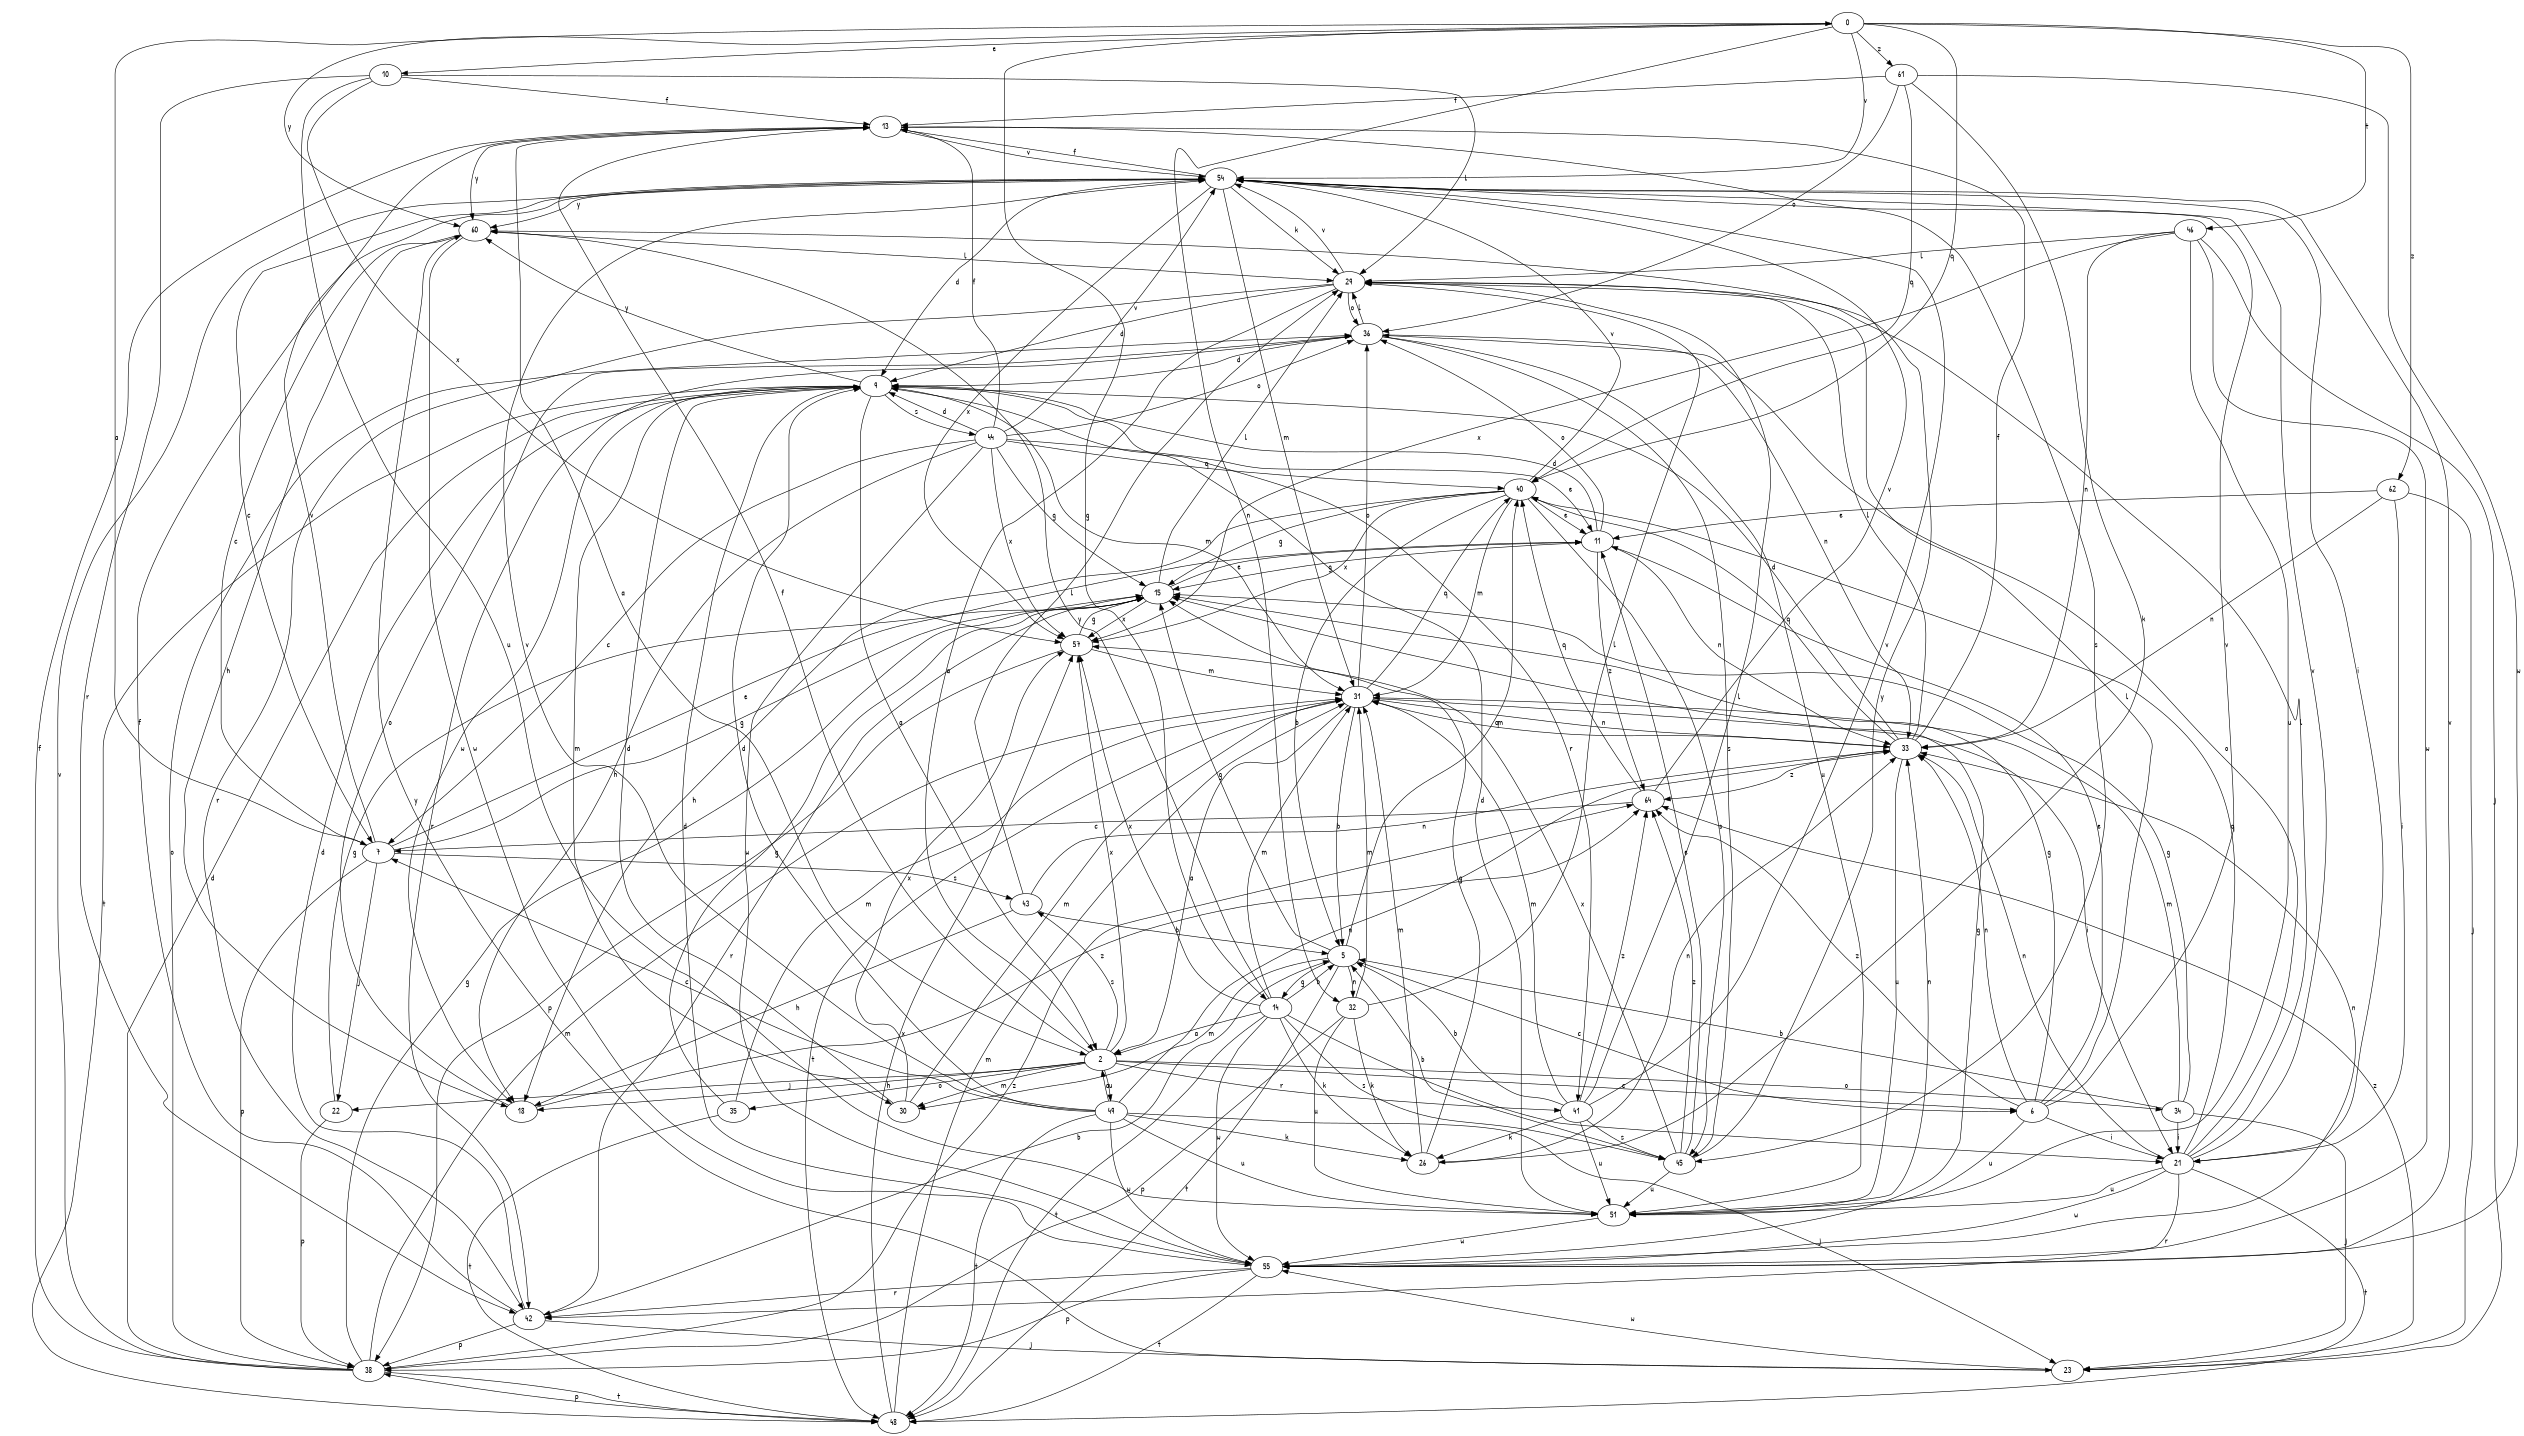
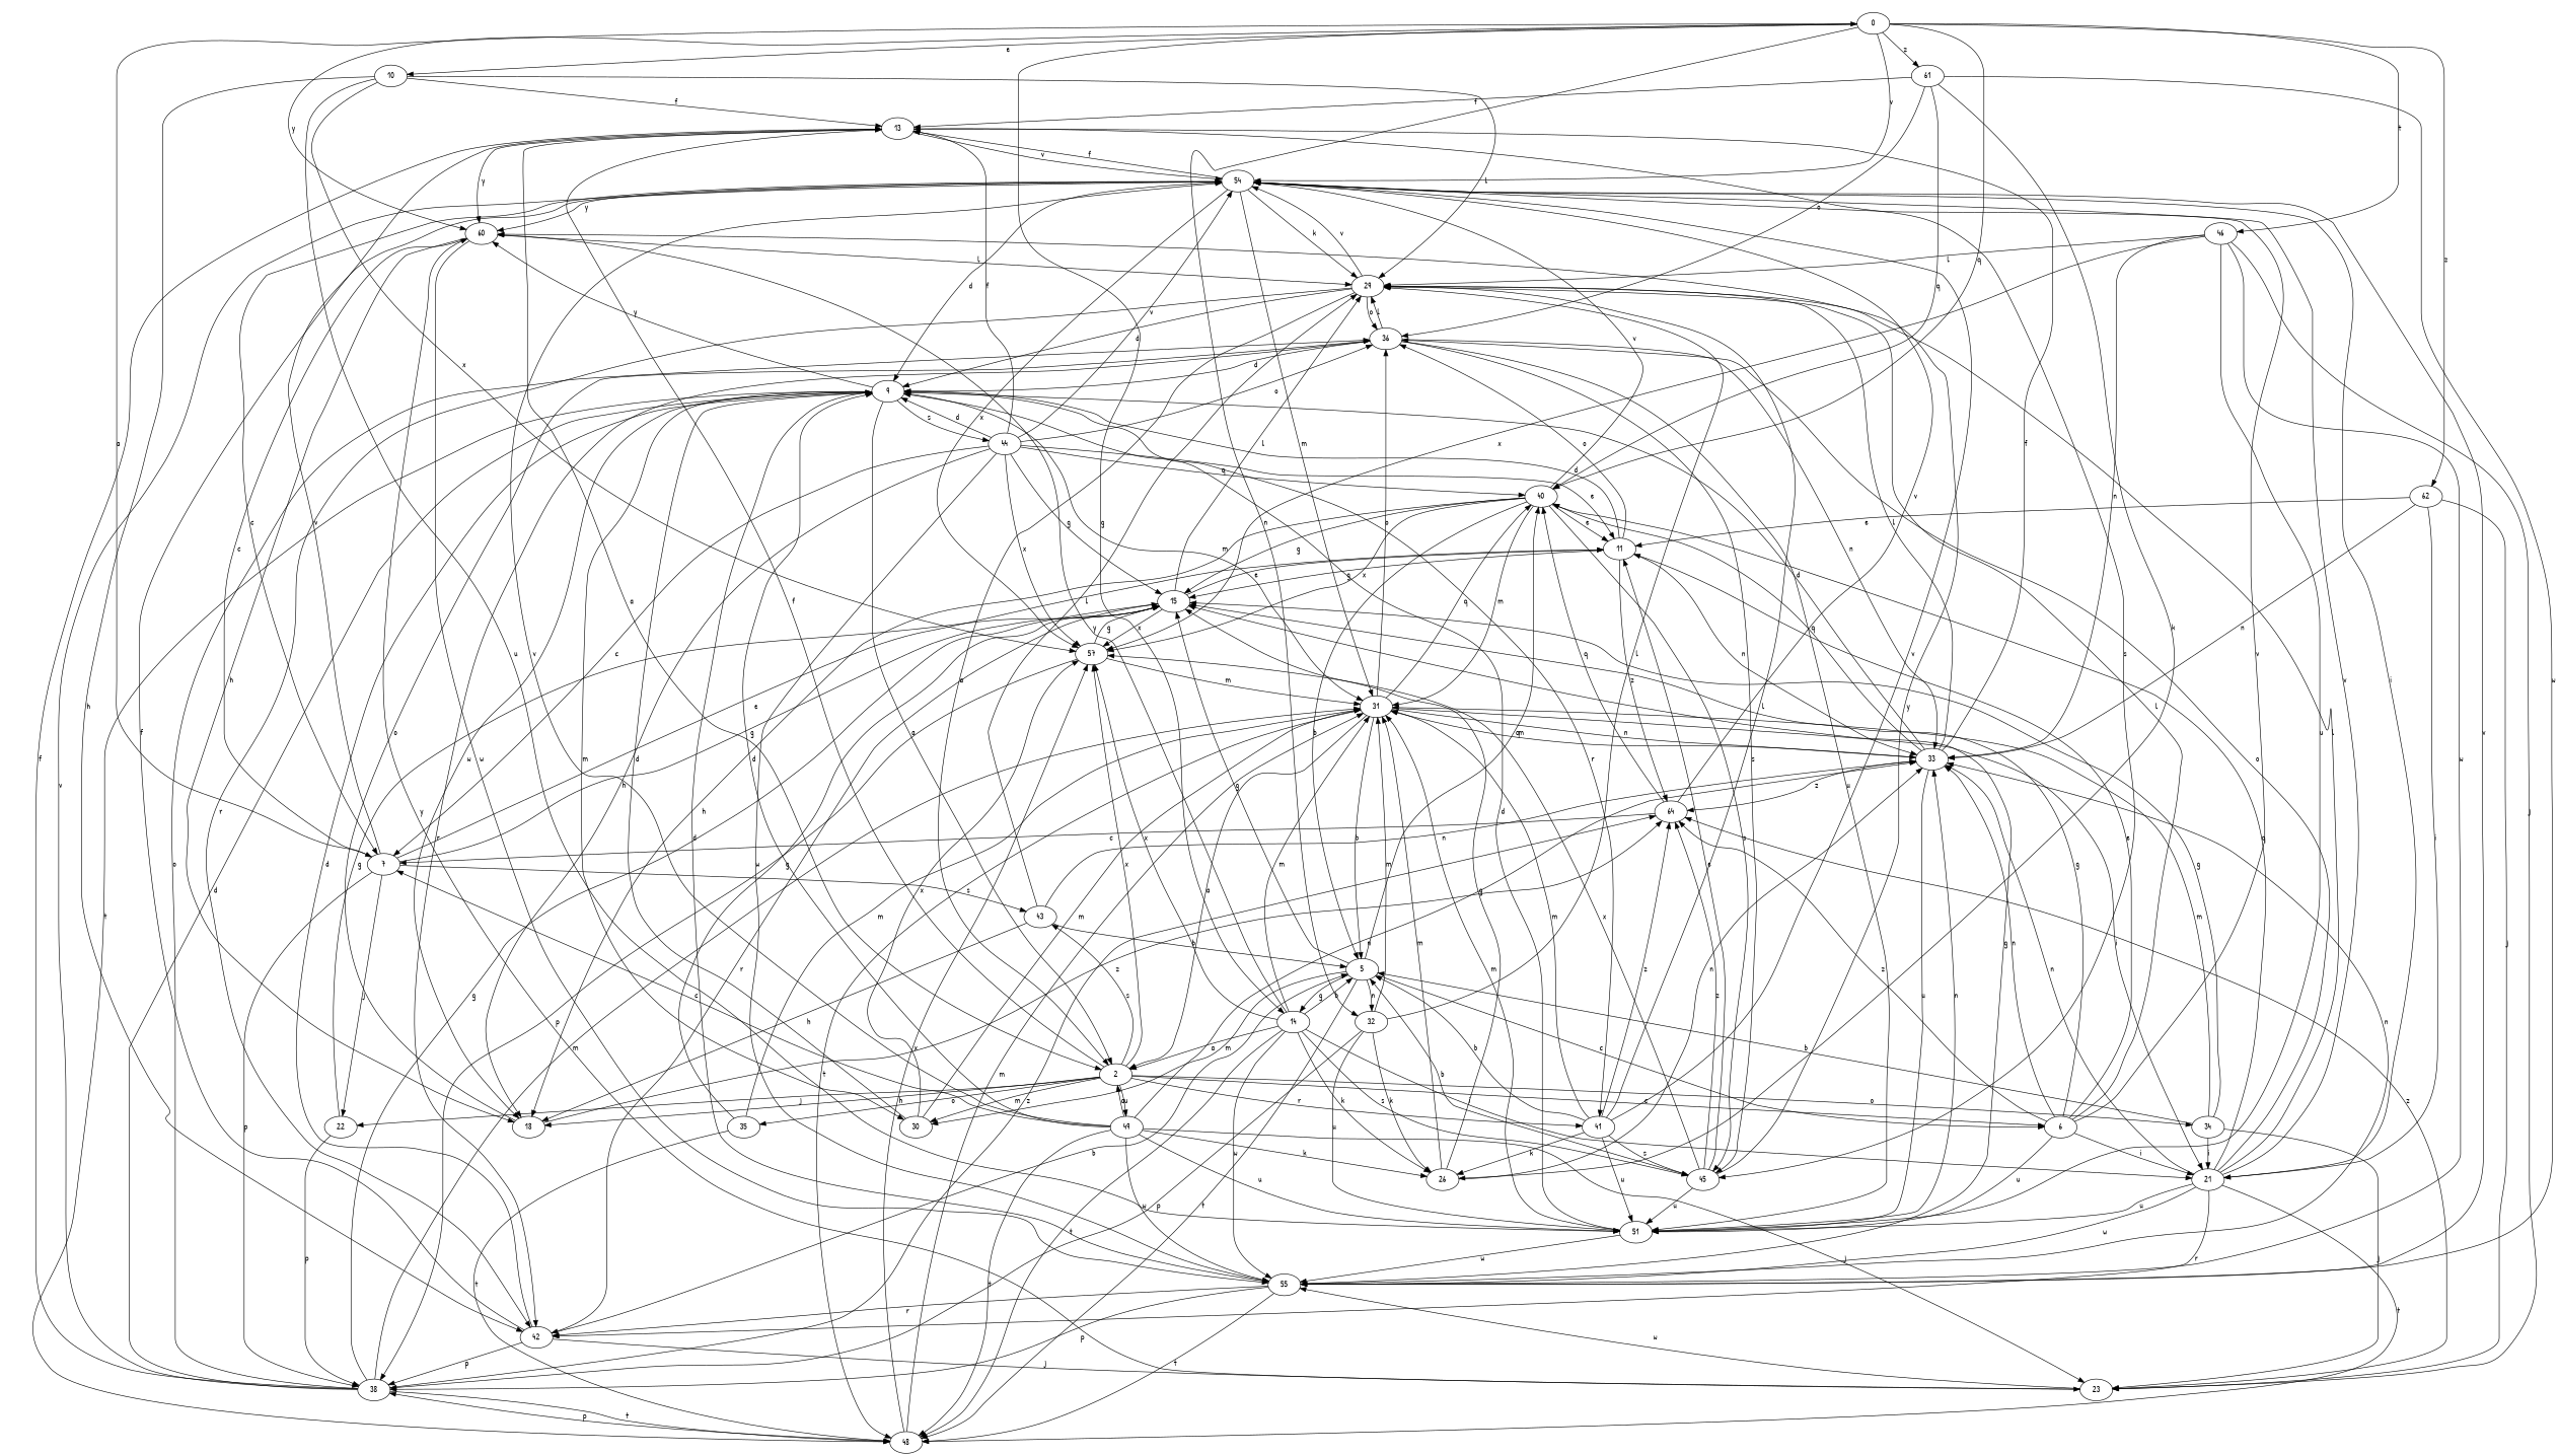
  strict digraph {
    fontname="Patrick Hand"
    node [fontname="Patrick Hand"]
    edge [fontname="Patrick Hand"]
    0
    10
    14
    32
    40
    46
    54
    60
    61
    62
    13
    57
    29
    51
    42
    2
    5
    48
    21
    31
    45
    26
    55
    38
    18
    15
    11
    33
    23
    7
    9
    36
    6
    22
    30
    34
    35
    41
    43
    49
    64
    44
    0 -> 10 [label=e]
    0 -> 14 [label=g]
    0 -> 32 [label=n]
    0 -> 40 [label=q]
    0 -> 46 [label=t]
    0 -> 54 [label=v]
    0 -> 60 [label=y]
    0 -> 61 [label=z]
    0 -> 62 [label=z]
    10 -> 13 [label=f]
    10 -> 57 [label=x]
    10 -> 29 [label=l]
    10 -> 51 [label=u]
-   10 -> 42 [label=r]
+   10 -> 42 [label=h]
    14 -> 60 [label=y]
    14 -> 57 [label=x]
    14 -> 2 [label=a]
    14 -> 5 [label=b]
    14 -> 48 [label=t]
    14 -> 21 [label=i]
    14 -> 31 [label=m]
    14 -> 45 [label=s]
    14 -> 26 [label=k]
    14 -> 55 [label=w]
    32 -> 29 [label=l]
    32 -> 51 [label=u]
    32 -> 31 [label=m]
    32 -> 26 [label=k]
    32 -> 38 [label=p]
    40 -> 54 [label=v]
    40 -> 57 [label=x]
    40 -> 5 [label=b]
    40 -> 31 [label=m]
    40 -> 45 [label=s]
    40 -> 18 [label=h]
    40 -> 15 [label=g]
    40 -> 11 [label=e]
    46 -> 57 [label=x]
    46 -> 29 [label=l]
    46 -> 51 [label=u]
    46 -> 55 [label=w]
    46 -> 33 [label=n]
    46 -> 23 [label=j]
    54 -> 60 [label=y]
    54 -> 13 [label=f]
    54 -> 57 [label=x]
    54 -> 29 [label=k]
    54 -> 21 [label=i]
    54 -> 31 [label=m]
    54 -> 7 [label=c]
    54 -> 9 [label=d]
    60 -> 29 [label=l]
    60 -> 55 [label=w]
    60 -> 18 [label=h]
    60 -> 7 [label=c]
    61 -> 40 [label=q]
    61 -> 13 [label=f]
    61 -> 26 [label=k]
    61 -> 55 [label=w]
    61 -> 36 [label=o]
    62 -> 21 [label=i]
    62 -> 11 [label=e]
    62 -> 33 [label=n]
    62 -> 23 [label=j]
    13 -> 54 [label=v]
    13 -> 60 [label=y]
    13 -> 2 [label=a]
    13 -> 45 [label=s]
    57 -> 31 [label=m]
    57 -> 38 [label=p]
    57 -> 15 [label=g]
    29 -> 54 [label=v]
    29 -> 42 [label=r]
    29 -> 2 [label=a]
    29 -> 9 [label=d]
    29 -> 36 [label=o]
+   51 -> 31 [label=m]
    51 -> 55 [label=w]
    51 -> 33 [label=n]
    51 -> 9 [label=d]
    42 -> 13 [label=f]
    42 -> 5 [label=b]
    42 -> 38 [label=p]
    42 -> 23 [label=j]
    42 -> 9 [label=d]
    2 -> 13 [label=f]
    2 -> 57 [label=x]
    2 -> 18 [label=h]
    2 -> 6 [label=c]
    2 -> 22 [label=j]
    2 -> 30 [label=m]
    2 -> 34 [label=o]
    2 -> 35 [label=o]
    2 -> 41 [label=r]
    2 -> 43 [label=s]
    2 -> 49 [label=u]
    5 -> 14 [label=g]
    5 -> 32 [label=n]
    5 -> 40 [label=q]
    5 -> 48 [label=t]
    5 -> 15 [label=g]
    5 -> 6 [label=c]
    5 -> 30 [label=m]
    48 -> 57 [label=x]
    48 -> 31 [label=m]
    48 -> 38 [label=p]
    21 -> 40 [label=q]
    21 -> 54 [label=v]
    21 -> 29 [label=l]
    21 -> 51 [label=u]
    21 -> 42 [label=r]
    21 -> 48 [label=t]
    21 -> 55 [label=w]
    21 -> 33 [label=n]
    21 -> 36 [label=o]
    31 -> 40 [label=q]
    31 -> 2 [label=a]
    31 -> 5 [label=b]
    31 -> 48 [label=t]
    31 -> 21 [label=i]
    31 -> 33 [label=n]
    31 -> 36 [label=o]
    45 -> 60 [label=y]
    45 -> 57 [label=x]
    45 -> 51 [label=u]
    45 -> 5 [label=b]
    45 -> 11 [label=e]
    45 -> 64 [label=z]
    26 -> 31 [label=m]
    26 -> 15 [label=g]
    26 -> 33 [label=n]
    55 -> 54 [label=v]
    55 -> 42 [label=r]
    55 -> 48 [label=t]
    55 -> 38 [label=p]
    55 -> 15 [label=g]
    55 -> 33 [label=n]
    55 -> 9 [label=d]
    38 -> 54 [label=v]
    38 -> 13 [label=f]
    38 -> 48 [label=t]
    38 -> 31 [label=m]
    38 -> 15 [label=g]
    38 -> 9 [label=d]
    38 -> 36 [label=o]
    38 -> 64 [label=z]
    18 -> 36 [label=o]
    18 -> 64 [label=z]
    15 -> 57 [label=x]
    15 -> 29 [label=l]
    15 -> 42 [label=r]
    15 -> 11 [label=e]
    11 -> 15 [label=g]
    11 -> 33 [label=n]
    11 -> 9 [label=d]
    11 -> 36 [label=o]
    11 -> 64 [label=z]
    33 -> 40 [label=q]
    33 -> 13 [label=f]
    33 -> 29 [label=l]
    33 -> 51 [label=u]
    33 -> 31 [label=m]
    33 -> 9 [label=d]
    33 -> 64 [label=z]
    23 -> 60 [label=y]
    23 -> 55 [label=w]
    23 -> 64 [label=z]
    7 -> 0 [label=a]
    7 -> 54 [label=v]
    7 -> 38 [label=p]
    7 -> 15 [label=g]
    7 -> 11 [label=e]
    7 -> 22 [label=j]
    7 -> 43 [label=s]
    9 -> 60 [label=y]
    9 -> 2 [label=a]
    9 -> 48 [label=t]
    9 -> 31 [label=m]
    9 -> 18 [label=w]
    9 -> 30 [label=m]
    9 -> 41 [label=r]
    9 -> 44 [label=s]
    36 -> 29 [label=l]
    36 -> 51 [label=u]
    36 -> 42 [label=r]
    36 -> 45 [label=s]
    36 -> 33 [label=n]
    36 -> 9 [label=d]
    6 -> 54 [label=v]
    6 -> 29 [label=l]
    6 -> 51 [label=u]
    6 -> 21 [label=i]
    6 -> 15 [label=g]
    6 -> 11 [label=e]
    6 -> 33 [label=n]
    6 -> 64 [label=z]
    22 -> 38 [label=p]
    22 -> 15 [label=g]
    30 -> 57 [label=x]
    30 -> 31 [label=m]
    30 -> 9 [label=d]
    34 -> 5 [label=b]
    34 -> 21 [label=i]
    34 -> 31 [label=m]
    34 -> 15 [label=g]
    34 -> 23 [label=j]
    35 -> 48 [label=t]
    35 -> 31 [label=m]
    35 -> 15 [label=g]
    41 -> 54 [label=v]
    41 -> 29 [label=l]
    41 -> 51 [label=u]
    41 -> 5 [label=b]
    41 -> 31 [label=m]
    41 -> 45 [label=s]
    41 -> 26 [label=k]
    41 -> 64 [label=z]
    43 -> 29 [label=l]
    43 -> 5 [label=b]
    43 -> 18 [label=h]
    43 -> 33 [label=n]
    49 -> 54 [label=v]
    49 -> 51 [label=u]
    49 -> 2 [label=a]
    49 -> 48 [label=t]
    49 -> 26 [label=k]
    49 -> 55 [label=w]
    49 -> 33 [label=n]
    49 -> 23 [label=j]
    49 -> 7 [label=c]
    49 -> 9 [label=d]
    64 -> 40 [label=q]
    64 -> 54 [label=v]
    64 -> 7 [label=c]
    44 -> 40 [label=q]
    44 -> 54 [label=v]
    44 -> 13 [label=f]
    44 -> 57 [label=x]
    44 -> 55 [label=w]
    44 -> 18 [label=h]
    44 -> 15 [label=g]
    44 -> 11 [label=e]
    44 -> 7 [label=c]
    44 -> 9 [label=d]
    44 -> 36 [label=o]
  }
